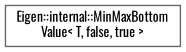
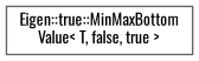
  digraph {
    rankdir=LR
    fontname=Oswald
-   n1 [color=grey40 fillcolor=white fontname=Oswald fontsize=10 height=0.2 label="Eigen::internal::MinMaxBottom\lValue\< T, false, true \>" shape=box style=filled width=0.4]
+   n1 [color=grey40 fillcolor=white fontname=Oswald fontsize=10 height=0.2 label="Eigen::true::MinMaxBottom\lValue\< T, false, true \>" shape=box style=filled width=0.4]
  }
